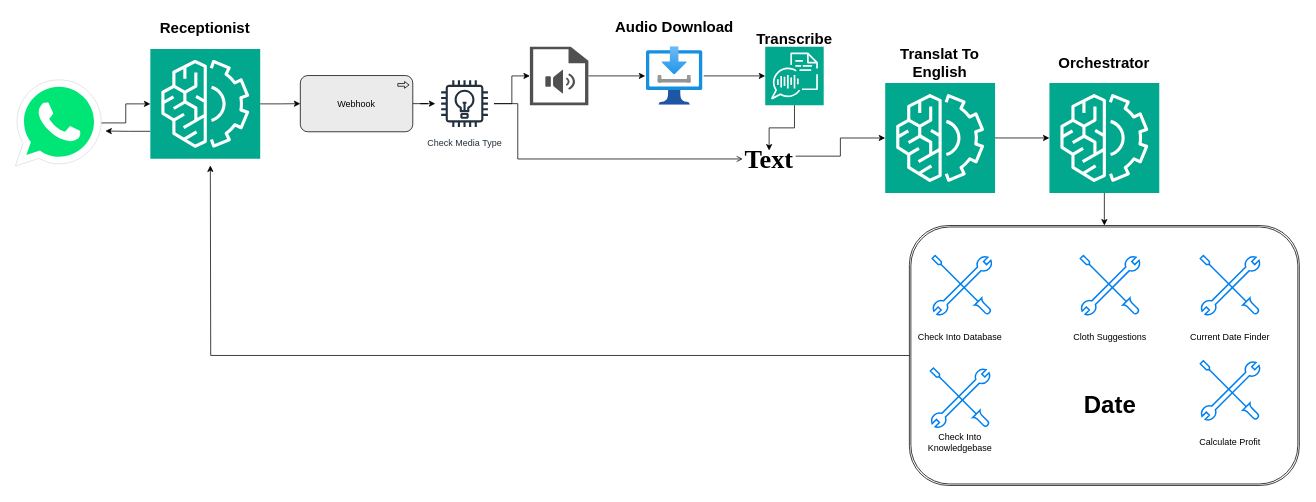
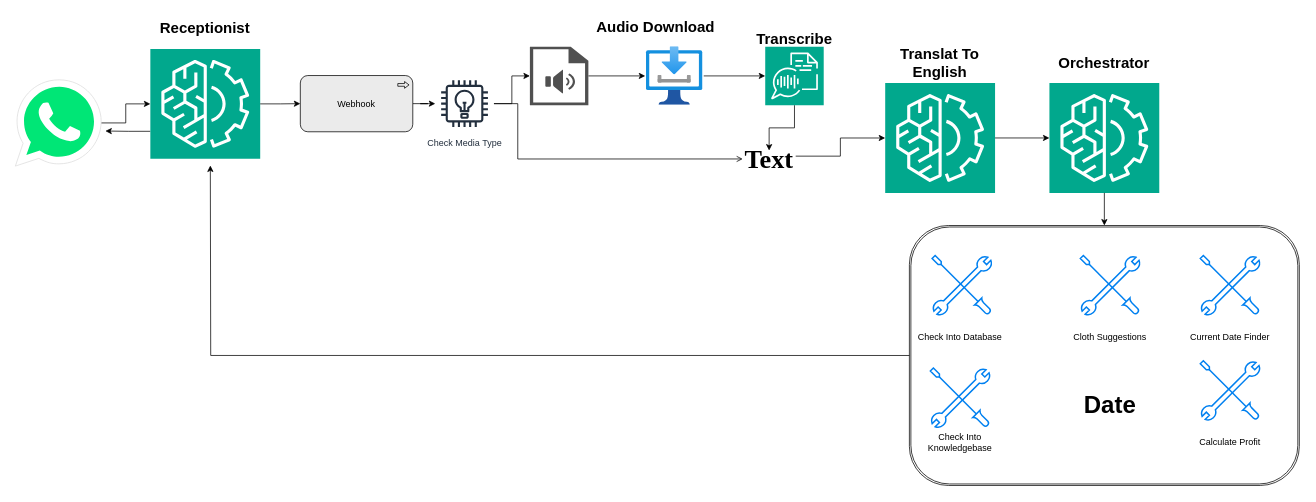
  <mxCell id="0" />
  <mxCell id="1" parent="0" />
  <mxCell id="2" value="" style="edgeStyle=orthogonalEdgeStyle;rounded=0;orthogonalLoop=1;jettySize=auto;html=1;" edge="1" parent="1" source="3" target="48"><mxGeometry relative="1" as="geometry" /></mxCell>
  <mxCell id="3" value="" style="dashed=0;outlineConnect=0;html=1;align=center;labelPosition=center;verticalLabelPosition=bottom;verticalAlign=top;shape=mxgraph.weblogos.whatsapp;fillColor=#00E676;strokeColor=#dddddd" vertex="1" parent="1"><mxGeometry x="20" y="105.74" width="114.4" height="115.02" as="geometry" /></mxCell>
  <mxCell id="4" style="edgeStyle=orthogonalEdgeStyle;rounded=0;orthogonalLoop=1;jettySize=auto;html=1;exitX=1;exitY=0.5;exitDx=0;exitDy=0;exitPerimeter=0;" edge="1" parent="1" source="5" target="8"><mxGeometry relative="1" as="geometry" /></mxCell>
  <mxCell id="5" value="Webhook" style="html=1;outlineConnect=0;whiteSpace=wrap;fillColor=#EBEBEB;shape=mxgraph.archimate3.application;appType=proc;archiType=rounded;" vertex="1" parent="1"><mxGeometry x="400" y="100" width="150" height="75" as="geometry" /></mxCell>
  <mxCell id="6" value="" style="edgeStyle=orthogonalEdgeStyle;rounded=0;orthogonalLoop=1;jettySize=auto;html=1;" edge="1" parent="1" source="8" target="10"><mxGeometry relative="1" as="geometry" /></mxCell>
  <mxCell id="7" style="edgeStyle=orthogonalEdgeStyle;rounded=0;orthogonalLoop=1;jettySize=auto;html=1;entryX=0;entryY=0.75;entryDx=0;entryDy=0;endArrow=open;" edge="1" parent="1" source="8" target="12"><mxGeometry relative="1" as="geometry"><Array as="points"><mxPoint x="690" y="137" /><mxPoint x="690" y="211" /></Array></mxGeometry></mxCell>
  <mxCell id="8" value="Check Media Type" style="sketch=0;outlineConnect=0;fontColor=#232F3E;gradientColor=none;strokeColor=#232F3E;fillColor=#ffffff;dashed=0;verticalLabelPosition=bottom;verticalAlign=top;align=center;html=1;fontSize=12;fontStyle=0;aspect=fixed;shape=mxgraph.aws4.resourceIcon;resIcon=mxgraph.aws4.lightbulb;" vertex="1" parent="1"><mxGeometry x="580" y="98.5" width="78" height="78" as="geometry" /></mxCell>
  <mxCell id="9" value="" style="edgeStyle=orthogonalEdgeStyle;rounded=0;orthogonalLoop=1;jettySize=auto;html=1;" edge="1" parent="1" source="10" target="14"><mxGeometry relative="1" as="geometry" /></mxCell>
  <mxCell id="10" value="" style="sketch=0;pointerEvents=1;shadow=0;dashed=0;html=1;strokeColor=none;fillColor=#505050;labelPosition=center;verticalLabelPosition=bottom;verticalAlign=top;outlineConnect=0;align=center;shape=mxgraph.office.concepts.sound_file;" vertex="1" parent="1"><mxGeometry x="706.15" y="61.5" width="78" height="78" as="geometry" /></mxCell>
  <mxCell id="11" value="" style="edgeStyle=orthogonalEdgeStyle;rounded=0;orthogonalLoop=1;jettySize=auto;html=1;" edge="1" parent="1" source="12" target="42"><mxGeometry relative="1" as="geometry" /></mxCell>
  <mxCell id="12" value="Text" style="shape=rect;strokeColor=none;fillColor=default;gradientColor=none;shadow=0;sketch=0;hachureGap=4;pointerEvents=0;fontFamily=Times New Roman;fontSize=35;fontStyle=1" vertex="1" parent="1"><mxGeometry x="990" y="200" width="70.29" height="15" as="geometry" /></mxCell>
  <mxCell id="13" value="" style="edgeStyle=orthogonalEdgeStyle;rounded=0;orthogonalLoop=1;jettySize=auto;html=1;" edge="1" parent="1" source="14" target="17"><mxGeometry relative="1" as="geometry" /></mxCell>
  <mxCell id="14" value="" style="image;html=1;points=[];align=center;fontSize=12;image=img/lib/azure2/general/Download.svg;" vertex="1" parent="1"><mxGeometry x="860" y="61.5" width="78" height="78" as="geometry" /></mxCell>
- <mxCell id="15" value="&lt;font style=&quot;font-size: 20px;&quot;&gt;&lt;b&gt;Audio Download&lt;/b&gt;&lt;/font&gt;" style="text;html=1;align=center;verticalAlign=middle;whiteSpace=wrap;rounded=0;" vertex="1" parent="1"><mxGeometry x="814" y="20" width="170" height="30" as="geometry" /></mxCell>
+ <mxCell id="15" value="&lt;font style=&quot;font-size: 20px;&quot;&gt;&lt;b&gt;Audio Download&lt;/b&gt;&lt;/font&gt;" style="text;html=1;align=center;verticalAlign=middle;whiteSpace=wrap;rounded=0;" vertex="1" parent="1"><mxGeometry x="789" y="20" width="170" height="30" as="geometry" /></mxCell>
  <mxCell id="16" value="" style="edgeStyle=orthogonalEdgeStyle;rounded=0;orthogonalLoop=1;jettySize=auto;html=1;" edge="1" parent="1" source="17" target="12"><mxGeometry relative="1" as="geometry" /></mxCell>
  <mxCell id="17" value="" style="sketch=0;points=[[0,0,0],[0.25,0,0],[0.5,0,0],[0.75,0,0],[1,0,0],[0,1,0],[0.25,1,0],[0.5,1,0],[0.75,1,0],[1,1,0],[0,0.25,0],[0,0.5,0],[0,0.75,0],[1,0.25,0],[1,0.5,0],[1,0.75,0]];outlineConnect=0;fontColor=#232F3E;fillColor=#01A88D;strokeColor=#ffffff;dashed=0;verticalLabelPosition=bottom;verticalAlign=top;align=center;html=1;fontSize=12;fontStyle=0;aspect=fixed;shape=mxgraph.aws4.resourceIcon;resIcon=mxgraph.aws4.transcribe;" vertex="1" parent="1"><mxGeometry x="1020" y="61.5" width="78" height="78" as="geometry" /></mxCell>
  <mxCell id="18" value="Transcribe" style="text;html=1;align=center;verticalAlign=middle;whiteSpace=wrap;rounded=0;fontStyle=1;fontSize=20;" vertex="1" parent="1"><mxGeometry x="993.83" y="38.5" width="130.33" height="23" as="geometry" /></mxCell>
  <mxCell id="19" value="" style="group" vertex="1" connectable="0" parent="1"><mxGeometry x="1212.25" y="300" width="520" height="346.67" as="geometry" /></mxCell>
  <mxCell id="20" style="edgeStyle=orthogonalEdgeStyle;rounded=0;orthogonalLoop=1;jettySize=auto;html=1;exitX=0;exitY=0.5;exitDx=0;exitDy=0;" edge="1" parent="19" source="21"><mxGeometry relative="1" as="geometry"><mxPoint x="-932.25" y="-80" as="targetPoint" /></mxGeometry></mxCell>
  <mxCell id="21" value="" style="shape=ext;double=1;rounded=1;whiteSpace=wrap;html=1;fillColor=none;" vertex="1" parent="19"><mxGeometry width="520" height="346.67" as="geometry" /></mxCell>
  <mxCell id="22" value="" style="group" vertex="1" connectable="0" parent="19"><mxGeometry x="10" y="40" width="475.6" height="277.8" as="geometry" /></mxCell>
  <mxCell id="23" value="Check Into Database" style="text;html=1;align=center;verticalAlign=middle;whiteSpace=wrap;rounded=0;" vertex="1" parent="22"><mxGeometry y="79.7" width="115.6" height="57.8" as="geometry" /></mxCell>
  <mxCell id="24" value="Check Into Knowledgebase" style="text;html=1;align=center;verticalAlign=middle;whiteSpace=wrap;rounded=0;" vertex="1" parent="22"><mxGeometry y="220" width="115.6" height="57.8" as="geometry" /></mxCell>
  <mxCell id="25" value="" style="group" vertex="1" connectable="0" parent="22"><mxGeometry x="360" y="140.3" width="115.6" height="137.5" as="geometry" /></mxCell>
  <mxCell id="26" value="" style="html=1;verticalLabelPosition=bottom;align=center;labelBackgroundColor=#ffffff;verticalAlign=top;strokeWidth=2;strokeColor=#0080F0;shadow=0;dashed=0;shape=mxgraph.ios7.icons.tools;pointerEvents=1" vertex="1" parent="25"><mxGeometry x="17.95" width="79.7" height="79.7" as="geometry" /></mxCell>
  <mxCell id="27" value="Calculate Profit" style="text;html=1;align=center;verticalAlign=middle;whiteSpace=wrap;rounded=0;" vertex="1" parent="25"><mxGeometry y="79.7" width="115.6" height="57.8" as="geometry" /></mxCell>
  <mxCell id="28" value="" style="group" vertex="1" connectable="0" parent="22"><mxGeometry x="360" width="115.6" height="137.5" as="geometry" /></mxCell>
  <mxCell id="29" value="" style="html=1;verticalLabelPosition=bottom;align=center;labelBackgroundColor=#ffffff;verticalAlign=top;strokeWidth=2;strokeColor=#0080F0;shadow=0;dashed=0;shape=mxgraph.ios7.icons.tools;pointerEvents=1" vertex="1" parent="28"><mxGeometry x="17.95" width="79.7" height="79.7" as="geometry" /></mxCell>
  <mxCell id="30" value="Current Date Finder" style="text;html=1;align=center;verticalAlign=middle;whiteSpace=wrap;rounded=0;" vertex="1" parent="28"><mxGeometry y="79.7" width="115.6" height="57.8" as="geometry" /></mxCell>
  <mxCell id="31" value="" style="group" vertex="1" connectable="0" parent="22"><mxGeometry x="17.95" width="297.65" height="229.7" as="geometry" /></mxCell>
  <mxCell id="32" value="" style="html=1;verticalLabelPosition=bottom;align=center;labelBackgroundColor=#ffffff;verticalAlign=top;strokeWidth=2;strokeColor=#0080F0;shadow=0;dashed=0;shape=mxgraph.ios7.icons.tools;pointerEvents=1" vertex="1" parent="31"><mxGeometry x="2.35" width="79.7" height="79.7" as="geometry" /></mxCell>
  <mxCell id="33" value="" style="html=1;verticalLabelPosition=bottom;align=center;labelBackgroundColor=#ffffff;verticalAlign=top;strokeWidth=2;strokeColor=#0080F0;shadow=0;dashed=0;shape=mxgraph.ios7.icons.tools;pointerEvents=1" vertex="1" parent="31"><mxGeometry y="150" width="79.7" height="79.7" as="geometry" /></mxCell>
  <mxCell id="34" value="" style="group" vertex="1" connectable="0" parent="31"><mxGeometry x="182.05" width="115.6" height="137.5" as="geometry" /></mxCell>
  <mxCell id="35" value="" style="html=1;verticalLabelPosition=bottom;align=center;labelBackgroundColor=#ffffff;verticalAlign=top;strokeWidth=2;strokeColor=#0080F0;shadow=0;dashed=0;shape=mxgraph.ios7.icons.tools;pointerEvents=1" vertex="1" parent="34"><mxGeometry x="17.95" width="79.7" height="79.7" as="geometry" /></mxCell>
  <mxCell id="36" value="Cloth Suggestions" style="text;html=1;align=center;verticalAlign=middle;whiteSpace=wrap;rounded=0;" vertex="1" parent="34"><mxGeometry y="79.7" width="115.6" height="57.8" as="geometry" /></mxCell>
  <mxCell id="37" value="&lt;b&gt;&lt;font style=&quot;font-size: 32px;&quot;&gt;Date&lt;/font&gt;&lt;/b&gt;" style="text;html=1;align=center;verticalAlign=middle;whiteSpace=wrap;rounded=0;" vertex="1" parent="31"><mxGeometry x="188.75" y="174" width="102.2" height="51.1" as="geometry" /></mxCell>
  <mxCell id="38" value="" style="group" vertex="1" connectable="0" parent="1"><mxGeometry x="1399" y="70" width="146.5" height="186.5" as="geometry" /></mxCell>
  <mxCell id="39" value="" style="sketch=0;points=[[0,0,0],[0.25,0,0],[0.5,0,0],[0.75,0,0],[1,0,0],[0,1,0],[0.25,1,0],[0.5,1,0],[0.75,1,0],[1,1,0],[0,0.25,0],[0,0.5,0],[0,0.75,0],[1,0.25,0],[1,0.5,0],[1,0.75,0]];outlineConnect=0;fontColor=#232F3E;fillColor=#01A88D;strokeColor=#ffffff;dashed=0;verticalLabelPosition=bottom;verticalAlign=top;align=center;html=1;fontSize=12;fontStyle=0;aspect=fixed;shape=mxgraph.aws4.resourceIcon;resIcon=mxgraph.aws4.machine_learning;" vertex="1" parent="38"><mxGeometry y="40" width="146.5" height="146.5" as="geometry" /></mxCell>
  <mxCell id="40" value="&lt;font style=&quot;font-size: 20px;&quot;&gt;Orchestrator&lt;/font&gt;" style="text;html=1;align=center;verticalAlign=middle;whiteSpace=wrap;rounded=0;fontStyle=1" vertex="1" parent="38"><mxGeometry x="8.08" width="130.33" height="23" as="geometry" /></mxCell>
  <mxCell id="41" value="" style="group" vertex="1" connectable="0" parent="1"><mxGeometry x="1180" y="70" width="146.5" height="186.5" as="geometry" /></mxCell>
  <mxCell id="42" value="" style="sketch=0;points=[[0,0,0],[0.25,0,0],[0.5,0,0],[0.75,0,0],[1,0,0],[0,1,0],[0.25,1,0],[0.5,1,0],[0.75,1,0],[1,1,0],[0,0.25,0],[0,0.5,0],[0,0.75,0],[1,0.25,0],[1,0.5,0],[1,0.75,0]];outlineConnect=0;fontColor=#232F3E;fillColor=#01A88D;strokeColor=#ffffff;dashed=0;verticalLabelPosition=bottom;verticalAlign=top;align=center;html=1;fontSize=12;fontStyle=0;aspect=fixed;shape=mxgraph.aws4.resourceIcon;resIcon=mxgraph.aws4.machine_learning;" vertex="1" parent="41"><mxGeometry y="40" width="146.5" height="146.5" as="geometry" /></mxCell>
  <mxCell id="43" value="&lt;font style=&quot;font-size: 20px;&quot;&gt;Translat To English&lt;/font&gt;" style="text;html=1;align=center;verticalAlign=middle;whiteSpace=wrap;rounded=0;fontStyle=1" vertex="1" parent="41"><mxGeometry x="8.08" width="130.33" height="23" as="geometry" /></mxCell>
  <mxCell id="44" value="" style="edgeStyle=orthogonalEdgeStyle;rounded=0;orthogonalLoop=1;jettySize=auto;html=1;" edge="1" parent="1" source="42" target="39"><mxGeometry relative="1" as="geometry" /></mxCell>
  <mxCell id="45" style="edgeStyle=orthogonalEdgeStyle;rounded=0;orthogonalLoop=1;jettySize=auto;html=1;exitX=0.5;exitY=1;exitDx=0;exitDy=0;exitPerimeter=0;entryX=0.5;entryY=0;entryDx=0;entryDy=0;" edge="1" parent="1" source="39" target="21"><mxGeometry relative="1" as="geometry" /></mxCell>
  <mxCell id="46" value="" style="group" vertex="1" connectable="0" parent="1"><mxGeometry x="200" y="24.5" width="146.5" height="186.5" as="geometry" /></mxCell>
  <mxCell id="47" style="edgeStyle=orthogonalEdgeStyle;rounded=0;orthogonalLoop=1;jettySize=auto;html=1;exitX=0;exitY=0.75;exitDx=0;exitDy=0;exitPerimeter=0;" edge="1" parent="46" source="48"><mxGeometry relative="1" as="geometry"><mxPoint x="-60" y="149.5" as="targetPoint" /></mxGeometry></mxCell>
  <mxCell id="48" value="" style="sketch=0;points=[[0,0,0],[0.25,0,0],[0.5,0,0],[0.75,0,0],[1,0,0],[0,1,0],[0.25,1,0],[0.5,1,0],[0.75,1,0],[1,1,0],[0,0.25,0],[0,0.5,0],[0,0.75,0],[1,0.25,0],[1,0.5,0],[1,0.75,0]];outlineConnect=0;fontColor=#232F3E;fillColor=#01A88D;strokeColor=#ffffff;dashed=0;verticalLabelPosition=bottom;verticalAlign=top;align=center;html=1;fontSize=12;fontStyle=0;aspect=fixed;shape=mxgraph.aws4.resourceIcon;resIcon=mxgraph.aws4.machine_learning;" vertex="1" parent="46"><mxGeometry y="40" width="146.5" height="146.5" as="geometry" /></mxCell>
  <mxCell id="49" value="&lt;font style=&quot;font-size: 20px;&quot;&gt;Receptionist&lt;/font&gt;" style="text;html=1;align=center;verticalAlign=middle;whiteSpace=wrap;rounded=0;fontStyle=1" vertex="1" parent="46"><mxGeometry x="8.08" width="130.33" height="23" as="geometry" /></mxCell>
  <mxCell id="50" value="" style="edgeStyle=orthogonalEdgeStyle;rounded=0;orthogonalLoop=1;jettySize=auto;html=1;" edge="1" parent="1" source="48" target="5"><mxGeometry relative="1" as="geometry" /></mxCell>
